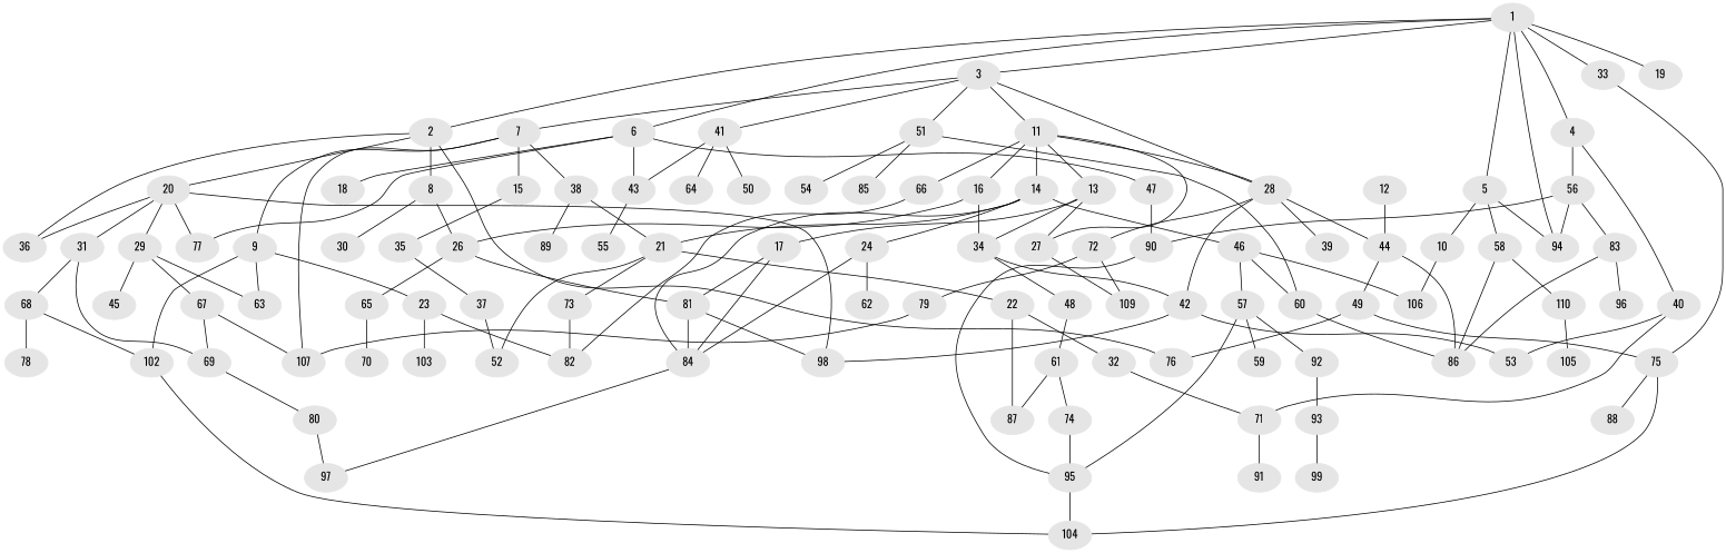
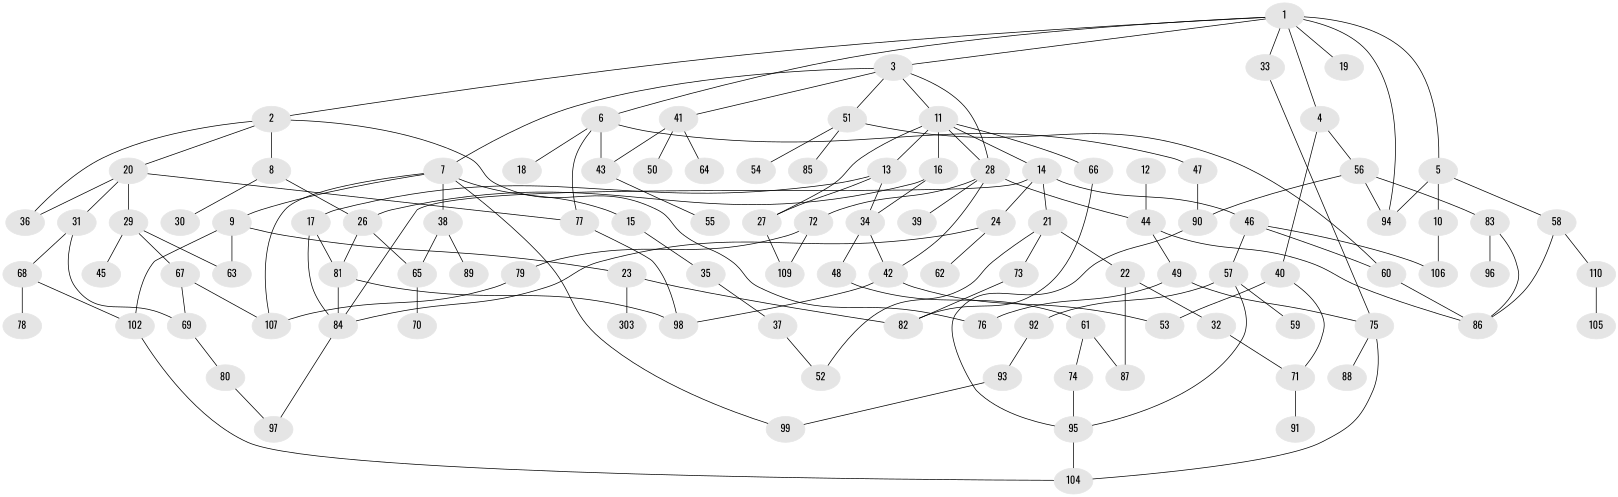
  graph {
    fontname=Oswald
    node [color=gray90 fontname=Oswald style=filled]
    edge [fontname=Oswald]
    1
    2
    3
    4
    5
    6
    19
    33
    94
    8
    20
    36
    76
    7
    11
    28
    41
    51
    40
    56
    10
    58
    18
    43
    47
    77
    75
    26
    30
    29
    31
    98
    9
    15
    38
    99
    107
    13
    14
    16
    27
    66
    44
    39
    42
    72
    50
    64
    60
    54
    85
    71
    53
    90
    83
    106
    86
    n58 [label=110]
    55
    23
    63
    102
    35
    65
    89
    81
    82
-   103
+   103 [label=303]
    104
    12
    17
    34
    21
    24
    46
    84
    n77 [label=109]
    49
    48
    22
    52
    73
    62
    57
    97
    37
    45
    67
    68
    69
    32
    87
    70
    79
    78
    80
    91
    88
    61
    59
    92
    95
    74
    96
    93
    105
    1 -- 2
    1 -- 3
    1 -- 4
    1 -- 5
    1 -- 6
    1 -- 19
    1 -- 33
    1 -- 94
    2 -- 8
    2 -- 20
    2 -- 36
    2 -- 76
    3 -- 7
    3 -- 11
    3 -- 28
    3 -- 41
    3 -- 51
    4 -- 40
    4 -- 56
    5 -- 94
    5 -- 10
    5 -- 58
    6 -- 18
    6 -- 43
    6 -- 47
    6 -- 77
    33 -- 75
    8 -- 26
    8 -- 30
    20 -- 36
    20 -- 77
    20 -- 29
    20 -- 31
-   20 -- 98
+   77 -- 98
    7 -- 9
    7 -- 15
    7 -- 38
+   7 -- 99
    7 -- 107
    11 -- 28
    11 -- 13
    11 -- 14
    11 -- 16
    11 -- 27
    11 -- 66
    28 -- 44
    28 -- 39
    28 -- 42
    28 -- 72
    41 -- 43
    41 -- 50
    41 -- 64
    51 -- 60
    51 -- 54
    51 -- 85
    40 -- 71
    40 -- 53
    56 -- 94
    56 -- 90
    56 -- 83
    10 -- 106
    58 -- 86
    58 -- n58
    43 -- 55
    47 -- 90
    75 -- 104
    75 -- 88
    26 -- 65
    26 -- 81
    29 -- 63
    29 -- 45
    29 -- 67
    31 -- 68
    31 -- 69
    9 -- 23
    9 -- 63
    9 -- 102
    15 -- 35
-   38 -- 21
+   38 -- 65
    38 -- 89
    13 -- 27
    13 -- 17
    13 -- 34
    14 -- 21
    14 -- 24
    14 -- 46
    14 -- 84
    16 -- 26
    16 -- 34
    27 -- n77
    66 -- 82
    44 -- 86
    44 -- 49
    42 -- 98
    42 -- 53
    72 -- n77
    72 -- 79
    60 -- 86
    71 -- 91
    90 -- 95
    83 -- 86
    83 -- 96
    n58 -- 105
    23 -- 82
    23 -- 103
    102 -- 104
    35 -- 37
    65 -- 70
    81 -- 98
    81 -- 84
    12 -- 44
    17 -- 81
    17 -- 84
    34 -- 42
    34 -- 48
    21 -- 22
    21 -- 52
    21 -- 73
    24 -- 84
    24 -- 62
    46 -- 60
    46 -- 106
    46 -- 57
    84 -- 97
    49 -- 76
    49 -- 75
    48 -- 61
    22 -- 32
    22 -- 87
    73 -- 82
    57 -- 59
    57 -- 92
    57 -- 95
    37 -- 52
    67 -- 107
    67 -- 69
    68 -- 102
    68 -- 78
    69 -- 80
    32 -- 71
    79 -- 107
    80 -- 97
    61 -- 87
    61 -- 74
    92 -- 93
    95 -- 104
    74 -- 95
    93 -- 99
  }
